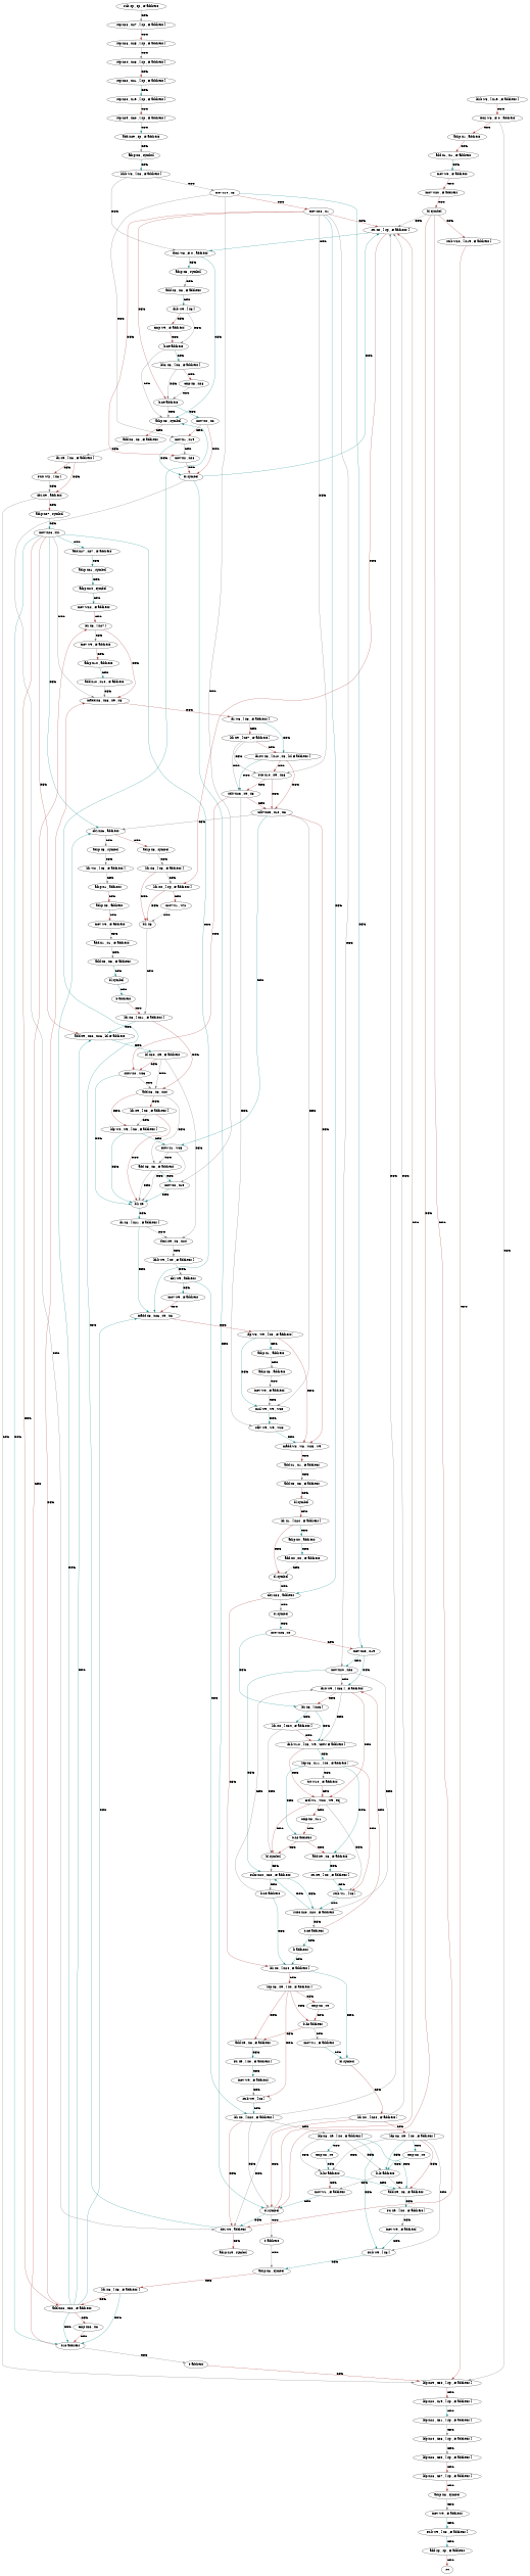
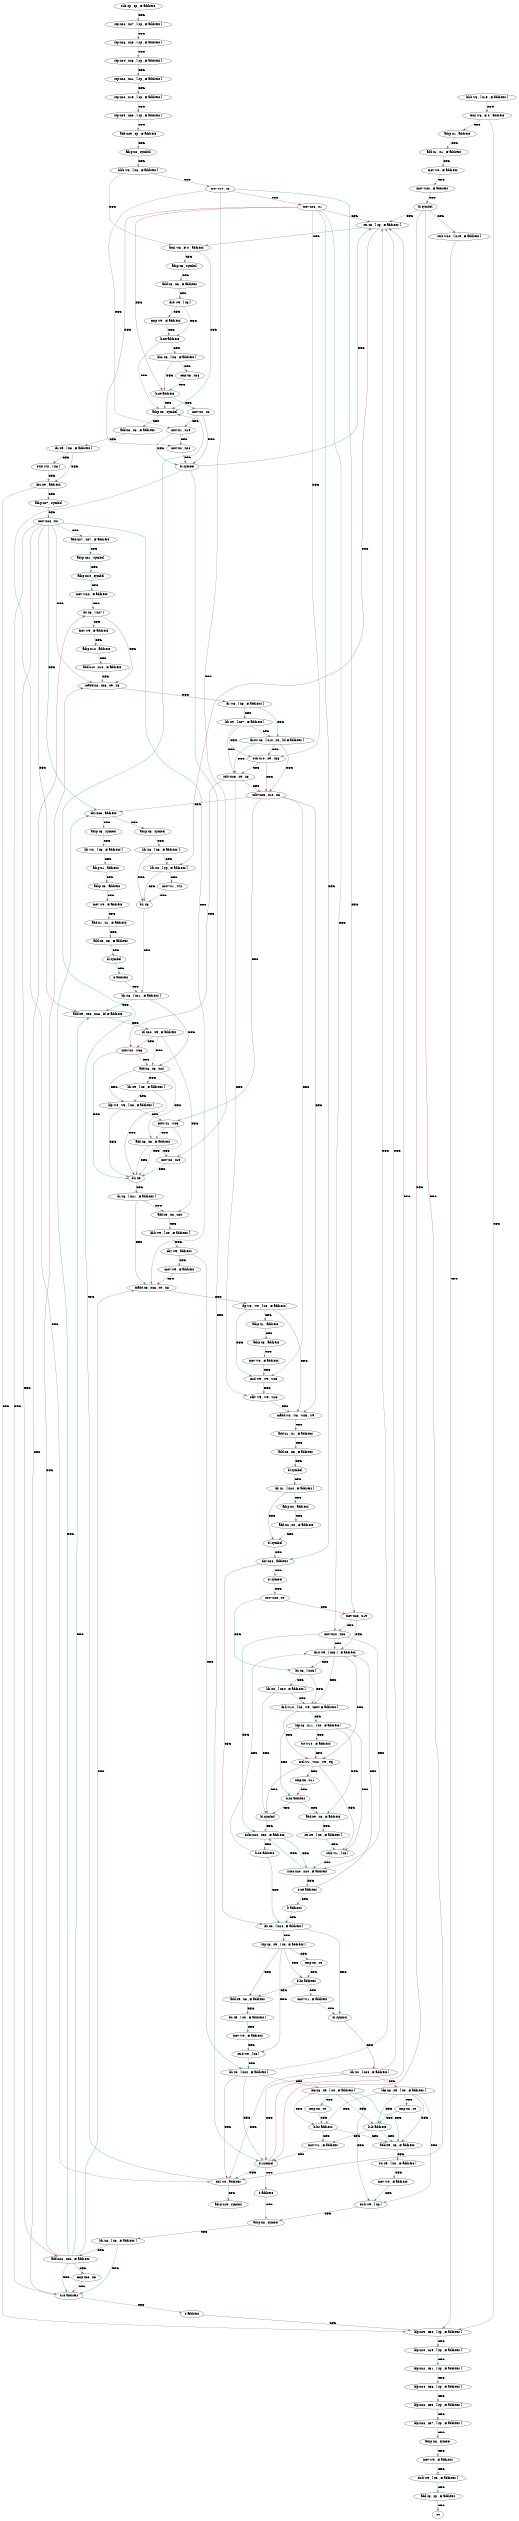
  digraph {
    edge [color=brown]
    n1 [label="sub sp , sp , # address"]
    n2 [label="stp x28 , x27 , [ sp , # address ]"]
    n3 [label="stp x26 , x25 , [ sp , # address ]"]
    n4 [label="stp x24 , x23 , [ sp , # address ]"]
    n5 [label="stp x22 , x21 , [ sp , # address ]"]
    n6 [label="stp x20 , x19 , [ sp , # address ]"]
    n7 [label="stp x29 , x30 , [ sp , # address ]"]
    n8 [label="add x29 , sp , # address"]
    n9 [label="adrp x8 , symbol"]
    n10 [label="ldrb w8 , [ x8 , # address ]"]
    n11 [label="mov x19 , x3"]
    n12 [label="tbnz w8 , # 0 , address"]
    n13 [label="mov x28 , x1"]
    n14 [label="mov x1 , x19"]
    n15 [label="mov x2 , x19"]
    n16 [label="mov x23 , x19"]
    n17 [label="adrp x8 , symbol"]
    n18 [label="adrp x8 , symbol"]
    n19 [label="str x0 , [ sp , # address ]"]
    n20 [label="b.ne address"]
    n21 [label="mov x2 , x28"]
    n22 [label="cbz x28 , address"]
    n23 [label="mov x20 , x28"]
    n24 [label="sub x10 , x9 , x28"]
    n25 [label="bl symbol"]
    n26 [label="blr x9"]
    n27 [label="ldrb w9 , [ x23 ] , # address"]
    n28 [label="ldr x0 , [ sp , # address ]"]
    n29 [label="mov x0 , x2"]
    n30 [label="ldr x0 , [ x24 , # address ]"]
    n31 [label="bl symbol"]
    n32 [label="subs x20 , x20 , # address"]
    n33 [label="subs x20 , x20 , # address"]
    n34 [label="udiv x23 , x9 , x8"]
    n35 [label="udiv x25 , x10 , x8"]
    n36 [label="blr x8"]
    n37 [label="mov w1 , wzr"]
    n38 [label="add x8 , x8 , # address"]
    n39 [label="add x8 , x8 , # address"]
    n40 [label="ldr x9 , [ x8 , # address ]"]
    n41 [label="ldrb w9 , [ x8 ]"]
    n42 [label="strb wzr , [ x8 ]"]
    n43 [label="cbz x9 , address"]
    n44 [label="ldp x29 , x30 , [ sp , # address ]"]
    n45 [label="adrp x27 , symbol"]
    n46 [label="ldp x20 , x19 , [ sp , # address ]"]
    n47 [label="mov x26 , xzr"]
    n48 [label="ldp x22 , x21 , [ sp , # address ]"]
    n49 [label="add x27 , x27 , # address"]
    n50 [label="madd x8 , x26 , x9 , x8"]
    n51 [label="add x9 , x26 , x26 , lsl # address"]
    n52 [label="add x26 , x26 , # address"]
    n53 [label="b.lo address"]
    n54 [label="madd x8 , x26 , x9 , x8"]
    n55 [label="cbz x26 , address"]
    n56 [label="cmp w9 , # address"]
    n57 [label="b.ne address"]
    n58 [label="ldur x8 , [ x8 , # address ]"]
    n59 [label="cmp x8 , x28"]
    n60 [label="ldp x24 , x23 , [ sp , # address ]"]
    n61 [label="ldp x26 , x25 , [ sp , # address ]"]
    n62 [label="ldp x28 , x27 , [ sp , # address ]"]
    n63 [label="adrp x8 , symbol"]
    n64 [label="mov w9 , # address"]
    n65 [label="strb w9 , [ x8 , # address ]"]
    n66 [label="add sp , sp , # address"]
    n67 [label=ret]
    n68 [label="adrp x21 , symbol"]
    n69 [label="ldp w8 , w9 , [ x8 , # address ]"]
    n70 [label="lsl x20 , x9 , # address"]
    n71 [label="cmp x26 , x8"]
    n72 [label="ldr x8 , [ x27 ]"]
    n73 [label="b address"]
    n74 [label="ldr w8 , [ x8 , # address ]"]
    n75 [label="adrp x8 , symbol"]
    n76 [label="adrp x8 , symbol"]
    n77 [label="adrp x24 , symbol"]
    n78 [label="mov w22 , # address"]
    n79 [label="mov w9 , # address"]
    n80 [label="adrp x10 , address"]
    n81 [label="cbz w0 , address"]
    n82 [label="bl symbol"]
    n83 [label="ldr x8 , [ x8 , # address ]"]
    n84 [label="ldr x8 , [ x21 , # address ]"]
    n85 [label="add x8 , x8 , x20"]
    n86 [label="ldr x9 , [ x8 , # address ]"]
    n87 [label="ldp w4 , w5 , [ x8 , # address ]"]
    n88 [label="add x3 , x8 , # address"]
    n89 [label="ldr w2 , [ x8 , # address ]"]
    n90 [label="adrp x1 , address"]
    n91 [label="adrp x3 , address"]
    n92 [label="mov w0 , # address"]
    n93 [label="add x1 , x1 , # address"]
    n94 [label="add x3 , x3 , # address"]
    n95 [label="bl symbol"]
    n96 [label="b address"]
    n97 [label="adrp x19 , symbol"]
    n98 [label="b address"]
    n99 [label="ldrb w8 , [ x19 , # address ]"]
    n100 [label="tbnz w8 , # 0 , address"]
    n101 [label="ldr x0 , [ x24 , # address ]"]
    n102 [label="ldp x8 , x9 , [ x0 , # address ]"]
    n103 [label="cmp x8 , x9"]
    n104 [label="b.hs address"]
    n105 [label="add x9 , x8 , # address"]
    n106 [label="strb w9 , [ x8 ]"]
    n107 [label="b.lo address"]
    n108 [label="mov w1 , # address"]
    n109 [label="str x9 , [ x0 , # address ]"]
    n110 [label="adrp x8 , symbol"]
    n111 [label="mov w9 , # address"]
    n112 [label="mov w9 , # address"]
    n113 [label="adrp x1 , address"]
    n114 [label="mul w9 , w9 , w25"]
    n115 [label="madd w2 , w8 , w25 , w9"]
    n116 [label="adrp x3 , address"]
    n117 [label="sdiv w9 , w9 , w23"]
    n118 [label="add x1 , x1 , # address"]
    n119 [label="mov w0 , # address"]
    n120 [label="add x3 , x3 , # address"]
    n121 [label="bl symbol"]
    n122 [label="ldr x1 , [ x24 , # address ]"]
    n123 [label="adrp x0 , address"]
    n124 [label="bl symbol"]
    n125 [label="add x0 , x0 , # address"]
    n126 [label="ldp x8 , x9 , [ x0 , # address ]"]
    n127 [label="bl symbol"]
    n128 [label="mov x25 , x0"]
    n129 [label="cmp x8 , x9"]
    n130 [label="b.hs address"]
    n131 [label="add x9 , x8 , # address"]
    n132 [label="strb w9 , [ x8 ]"]
    n133 [label="ldr x0 , [ x24 , # address ]"]
    n134 [label="ldr x8 , [ x25 ]"]
    n135 [label="sxtw x0 , w23"]
-   n136 [label="tbnz x9 , x8 , x20"]
+   n136 [label="add x9 , x8 , x20"]
    n137 [label="ldrb w9 , [ x9 , # address ]"]
    n138 [label="ldr x8 , [ x21 , # address ]"]
    n139 [label="sxtw x1 , w25"]
    n140 [label="cbz w9 , address"]
    n141 [label="adrp x1 , address"]
    n142 [label="add x1 , x1 , # address"]
    n143 [label="mov w0 , # address"]
    n144 [label="ldr x8 , [ x8 , # address ]"]
    n145 [label="mov w1 , # address"]
    n146 [label="str x9 , [ x0 , # address ]"]
    n147 [label="mov w9 , # address"]
    n148 [label="ldrh w10 , [ x8 , w9 , uxtw # address ]"]
    n149 [label="ldr x0 , [ x24 , # address ]"]
    n150 [label="csel w1 , w22 , w9 , eq"]
    n151 [label="b.ne address"]
    n152 [label="b.ne address"]
    n153 [label="ldp x8 , x11 , [ x0 , # address ]"]
    n154 [label="bl symbol"]
    n155 [label="strb w1 , [ x8 ]"]
    n156 [label="cmp x8 , x11"]
    n157 [label="mov w20 , # address"]
    n158 [label="bl symbol"]
    n159 [label="strb w20 , [ x19 , # address ]"]
    n160 [label="add x10 , x10 , # address"]
    n161 [label="ldr x9 , [ x27 , # address ]"]
    n162 [label="ldrsw x8 , [ x10 , x8 , lsl # address ]"]
    n163 [label="ldp x8 , x9 , [ x0 , # address ]"]
    n164 [label="cmp x8 , x9"]
    n165 [label="add x9 , x8 , # address"]
    n166 [label="str x9 , [ x0 , # address ]"]
    n167 [label="b address"]
    n168 [label="tst w10 , # address"]
    n169 [label="b.hs address"]
    n1 -> n2 [color=gray40 label=CFG]
    n2 -> n3 [label=CFG]
    n3 -> n4 [color=gray40 label=CFG]
    n4 -> n5 [label=CFG]
    n5 -> n6 [color=teal label=CFG]
    n6 -> n7 [label=CFG]
    n7 -> n8 [color=teal label=CFG]
    n8 -> n9 [color=gray40 label=CFG]
    n9 -> n10 [color=teal label=CFG]
    n10 -> n11 [color=gray40 label=CFG]
    n10 -> n12 [color=gray40 label=DFG]
    n11 -> n13 [label=DFG]
    n11 -> n14 [color=gray40 label=DFG]
    n11 -> n15 [color=gray40 label=DFG]
    n11 -> n16 [color=teal label=DFG]
    n12 -> n17 [color=teal label=CFG]
    n12 -> n18 [color=teal label=CFG]
    n13 -> n19 [label=CFG]
    n13 -> n20 [label=DFG]
    n13 -> n21 [label=DFG]
    n13 -> n22 [color=teal label=DFG]
    n13 -> n23 [color=gray40 label=DFG]
    n13 -> n24 [color=gray40 label=DFG]
    n14 -> n21 [color=gray40 label=CFG]
    n14 -> n25 [color=teal label=DFG]
    n15 -> n26 [color=teal label=DFG]
    n16 -> n23 [color=teal label=CFG]
    n16 -> n27 [color=teal label=DFG]
    n17 -> n38 [label=CFG]
    n18 -> n39 [color=gray40 label=CFG]
    n19 -> n12 [color=teal label=CFG]
    n19 -> n28 [label=DFG]
    n20 -> n17 [color=gray40 label=CFG]
    n20 -> n29 [color=teal label=CFG]
    n21 -> n25 [label=DFG]
    n22 -> n30 [label=CFG]
    n22 -> n31 [color=gray40 label=CFG]
    n23 -> n27 [color=gray40 label=CFG]
    n23 -> n32 [color=teal label=DFG]
    n23 -> n33 [color=gray40 label=DFG]
    n24 -> n34 [label=CFG]
    n24 -> n35 [label=DFG]
    n25 -> n19 [color=teal label=DFG]
    n25 -> n81 [color=gray40 label=DFG]
    n25 -> n82 [color=teal label=DFG]
    n26 -> n138 [color=teal label=CFG]
    n27 -> n134 [label=CFG]
    n27 -> n148 [color=gray40 label=DFG]
    n27 -> n150 [label=DFG]
-   n28 -> n36 [label=DFG]
+   n28 -> n36 [label=CFG]
    n28 -> n37 [label=CFG]
    n29 -> n14 [label=CFG]
    n29 -> n25 [label=DFG]
    n30 -> n126 [label=CFG]
    n30 -> n127 [color=teal label=DFG]
    n31 -> n128 [color=teal label=DFG]
    n32 -> n33 [color=teal label=DFG]
    n32 -> n151 [color=gray40 label=DFG]
    n33 -> n32 [color=teal label=DFG]
    n33 -> n152 [color=gray40 label=DFG]
    n34 -> n35 [label=CFG]
    n34 -> n117 [color=gray40 label=DFG]
    n34 -> n135 [label=DFG]
    n35 -> n55 [color=gray40 label=CFG]
    n35 -> n114 [color=gray40 label=DFG]
    n35 -> n115 [label=DFG]
    n35 -> n139 [color=teal label=DFG]
    n36 -> n84 [color=gray40 label=CFG]
    n37 -> n36 [color=gray40 label=CFG]
    n38 -> n40 [color=gray40 label=CFG]
    n39 -> n41 [color=teal label=CFG]
    n40 -> n42 [label=CFG]
    n40 -> n43 [label=DFG]
    n41 -> n56 [label=CFG]
    n41 -> n57 [color=gray40 label=DFG]
    n42 -> n43 [color=gray40 label=CFG]
    n43 -> n44 [color=gray40 label=CFG]
    n43 -> n45 [label=CFG]
    n44 -> n46 [label=CFG]
    n45 -> n47 [color=teal label=CFG]
    n46 -> n48 [color=teal label=CFG]
    n47 -> n49 [color=teal label=CFG]
    n47 -> n50 [color=teal label=DFG]
    n47 -> n51 [label=DFG]
    n47 -> n52 [label=DFG]
    n47 -> n53 [color=teal label=DFG]
    n47 -> n54 [color=gray40 label=DFG]
    n47 -> n55 [color=teal label=DFG]
    n48 -> n60 [color=gray40 label=CFG]
    n49 -> n68 [color=teal label=CFG]
    n50 -> n69 [label=DFG]
    n51 -> n70 [color=teal label=DFG]
    n52 -> n50 [color=teal label=DFG]
    n52 -> n51 [color=teal label=DFG]
    n52 -> n53 [color=teal label=DFG]
    n52 -> n54 [label=DFG]
    n52 -> n55 [color=teal label=DFG]
    n52 -> n71 [label=CFG]
    n53 -> n72 [label=CFG]
    n53 -> n73 [color=gray40 label=CFG]
    n54 -> n74 [label=DFG]
    n55 -> n75 [label=CFG]
    n55 -> n76 [color=gray40 label=CFG]
    n56 -> n57 [label=CFG]
    n57 -> n17 [color=gray40 label=CFG]
    n57 -> n58 [color=teal label=CFG]
    n58 -> n20 [color=gray40 label=DFG]
    n58 -> n59 [label=CFG]
    n59 -> n20 [color=gray40 label=CFG]
    n60 -> n61 [color=gray40 label=CFG]
    n61 -> n62 [label=CFG]
    n62 -> n63 [label=CFG]
    n63 -> n64 [color=gray40 label=CFG]
    n64 -> n65 [color=teal label=CFG]
    n65 -> n66 [color=teal label=CFG]
    n66 -> n67 [label=CFG]
    n68 -> n77 [color=teal label=CFG]
    n69 -> n113 [color=teal label=CFG]
    n69 -> n114 [color=teal label=DFG]
    n69 -> n115 [label=DFG]
    n70 -> n85 [color=gray40 label=DFG]
    n70 -> n135 [label=CFG]
    n70 -> n136 [color=gray40 label=DFG]
    n71 -> n53 [label=CFG]
    n72 -> n54 [label=DFG]
    n72 -> n79 [color=gray40 label=CFG]
    n73 -> n44 [label=CFG]
    n74 -> n161 [label=CFG]
    n74 -> n162 [color=teal label=DFG]
    n75 -> n83 [color=gray40 label=CFG]
    n76 -> n89 [color=gray40 label=CFG]
    n77 -> n78 [color=teal label=CFG]
    n78 -> n72 [label=CFG]
    n79 -> n80 [label=CFG]
    n80 -> n160 [color=teal label=CFG]
    n81 -> n17 [color=teal label=CFG]
    n81 -> n97 [label=CFG]
    n82 -> n19 [label=DFG]
    n82 -> n81 [color=teal label=DFG]
    n82 -> n98 [color=gray40 label=CFG]
    n83 -> n28 [color=gray40 label=CFG]
    n83 -> n36 [label=DFG]
    n84 -> n51 [color=teal label=CFG]
    n84 -> n85 [label=DFG]
    n85 -> n86 [label=DFG]
    n85 -> n87 [label=DFG]
    n85 -> n88 [color=gray40 label=DFG]
    n86 -> n26 [label=DFG]
    n86 -> n87 [color=gray40 label=CFG]
    n87 -> n26 [color=teal label=DFG]
    n87 -> n139 [color=teal label=CFG]
    n88 -> n15 [color=teal label=CFG]
    n88 -> n26 [color=gray40 label=DFG]
    n89 -> n90 [color=gray40 label=CFG]
    n90 -> n91 [label=CFG]
    n91 -> n92 [label=CFG]
    n92 -> n93 [color=gray40 label=CFG]
    n93 -> n94 [color=gray40 label=CFG]
    n94 -> n95 [color=teal label=CFG]
    n95 -> n96 [color=teal label=CFG]
    n96 -> n84 [label=CFG]
    n98 -> n110 [color=gray40 label=CFG]
    n99 -> n100 [label=DFG]
    n100 -> n44 [color=gray40 label=CFG]
    n100 -> n141 [label=CFG]
    n101 -> n19 [color=gray40 label=DFG]
    n101 -> n81 [label=DFG]
    n101 -> n82 [color=gray40 label=DFG]
    n101 -> n102 [color=gray40 label=CFG]
    n102 -> n103 [color=teal label=CFG]
    n102 -> n104 [color=gray40 label=DFG]
    n102 -> n105 [color=teal label=DFG]
    n102 -> n106 [color=teal label=DFG]
    n102 -> n107 [color=gray40 label=DFG]
    n103 -> n104 [color=teal label=CFG]
    n104 -> n105 [color=teal label=CFG]
    n104 -> n108 [label=CFG]
    n105 -> n109 [color=teal label=DFG]
    n106 -> n110 [color=teal label=CFG]
    n107 -> n105 [color=gray40 label=CFG]
    n107 -> n108 [color=gray40 label=CFG]
    n108 -> n82 [color=teal label=CFG]
    n109 -> n111 [color=gray40 label=CFG]
    n110 -> n144 [label=CFG]
    n111 -> n106 [color=teal label=CFG]
    n112 -> n50 [label=CFG]
    n113 -> n116 [color=gray40 label=CFG]
    n114 -> n117 [color=teal label=DFG]
    n115 -> n118 [label=CFG]
    n116 -> n119 [color=gray40 label=CFG]
    n117 -> n115 [color=teal label=DFG]
    n118 -> n120 [color=gray40 label=CFG]
    n119 -> n114 [color=gray40 label=CFG]
    n120 -> n121 [label=CFG]
    n121 -> n122 [label=CFG]
    n122 -> n123 [color=teal label=CFG]
    n122 -> n124 [label=DFG]
    n123 -> n125 [color=teal label=CFG]
    n124 -> n22 [color=gray40 label=CFG]
    n125 -> n124 [color=gray40 label=CFG]
    n126 -> n129 [label=CFG]
    n126 -> n130 [label=DFG]
    n126 -> n131 [label=DFG]
    n126 -> n132 [label=DFG]
    n127 -> n133 [label=CFG]
    n128 -> n16 [label=CFG]
    n128 -> n134 [color=teal label=DFG]
    n129 -> n130 [label=CFG]
    n130 -> n131 [label=CFG]
    n130 -> n145 [color=gray40 label=CFG]
    n131 -> n146 [color=teal label=DFG]
    n132 -> n101 [color=teal label=CFG]
    n133 -> n19 [color=gray40 label=DFG]
    n133 -> n81 [color=gray40 label=DFG]
    n133 -> n82 [label=DFG]
    n133 -> n163 [label=CFG]
    n134 -> n148 [color=teal label=DFG]
    n134 -> n149 [color=teal label=CFG]
    n135 -> n26 [color=teal label=DFG]
    n135 -> n85 [color=gray40 label=CFG]
    n136 -> n137 [color=gray40 label=CFG]
    n137 -> n140 [color=gray40 label=DFG]
    n138 -> n50 [color=teal label=DFG]
    n138 -> n136 [color=gray40 label=DFG]
    n139 -> n26 [color=gray40 label=DFG]
    n139 -> n88 [color=gray40 label=CFG]
    n140 -> n101 [color=teal label=CFG]
    n140 -> n112 [color=teal label=CFG]
    n141 -> n142 [label=CFG]
    n142 -> n143 [color=teal label=CFG]
    n143 -> n157 [label=CFG]
    n144 -> n52 [label=CFG]
    n144 -> n53 [color=teal label=DFG]
    n145 -> n127 [color=teal label=CFG]
    n146 -> n147 [color=teal label=CFG]
    n147 -> n132 [color=gray40 label=CFG]
    n148 -> n150 [label=DFG]
    n148 -> n153 [color=teal label=CFG]
    n149 -> n148 [label=CFG]
    n149 -> n154 [color=gray40 label=DFG]
    n150 -> n154 [label=DFG]
    n150 -> n155 [color=gray40 label=DFG]
    n150 -> n156 [label=CFG]
    n151 -> n27 [color=gray40 label=CFG]
    n151 -> n30 [color=teal label=CFG]
    n152 -> n27 [label=CFG]
    n152 -> n167 [color=teal label=CFG]
    n153 -> n155 [label=DFG]
    n153 -> n165 [color=teal label=DFG]
    n153 -> n168 [color=gray40 label=CFG]
    n153 -> n169 [color=teal label=DFG]
    n154 -> n32 [color=gray40 label=CFG]
    n155 -> n33 [color=teal label=CFG]
    n156 -> n169 [label=CFG]
    n157 -> n158 [label=CFG]
    n158 -> n19 [color=gray40 label=DFG]
    n158 -> n81 [label=DFG]
    n158 -> n82 [label=DFG]
    n158 -> n159 [label=CFG]
    n159 -> n44 [label=CFG]
    n160 -> n54 [color=gray40 label=CFG]
    n161 -> n24 [color=gray40 label=DFG]
    n161 -> n34 [color=gray40 label=DFG]
    n161 -> n162 [label=CFG]
    n162 -> n24 [label=CFG]
    n162 -> n34 [color=teal label=DFG]
    n162 -> n35 [label=DFG]
    n163 -> n104 [color=gray40 label=DFG]
    n163 -> n105 [label=DFG]
    n163 -> n106 [color=gray40 label=DFG]
    n163 -> n107 [color=teal label=DFG]
    n163 -> n164 [color=teal label=CFG]
    n164 -> n107 [color=teal label=CFG]
    n165 -> n166 [color=teal label=DFG]
    n166 -> n155 [color=teal label=CFG]
    n167 -> n30 [color=teal label=CFG]
    n168 -> n150 [label=CFG]
    n169 -> n154 [label=CFG]
    n169 -> n165 [label=CFG]
  }
